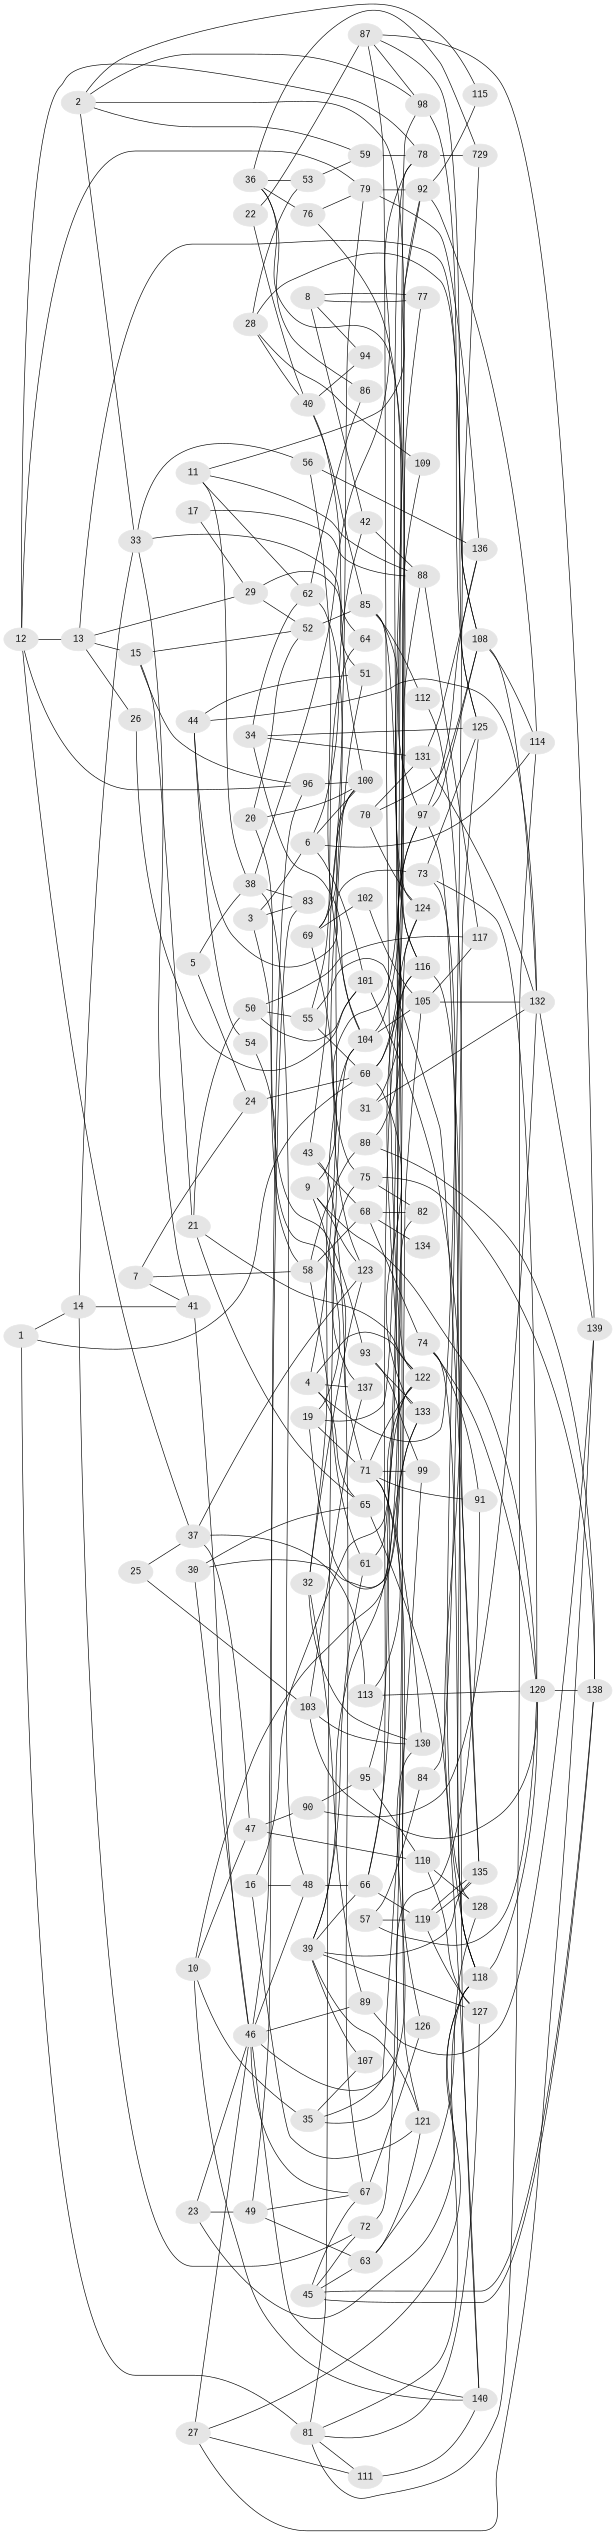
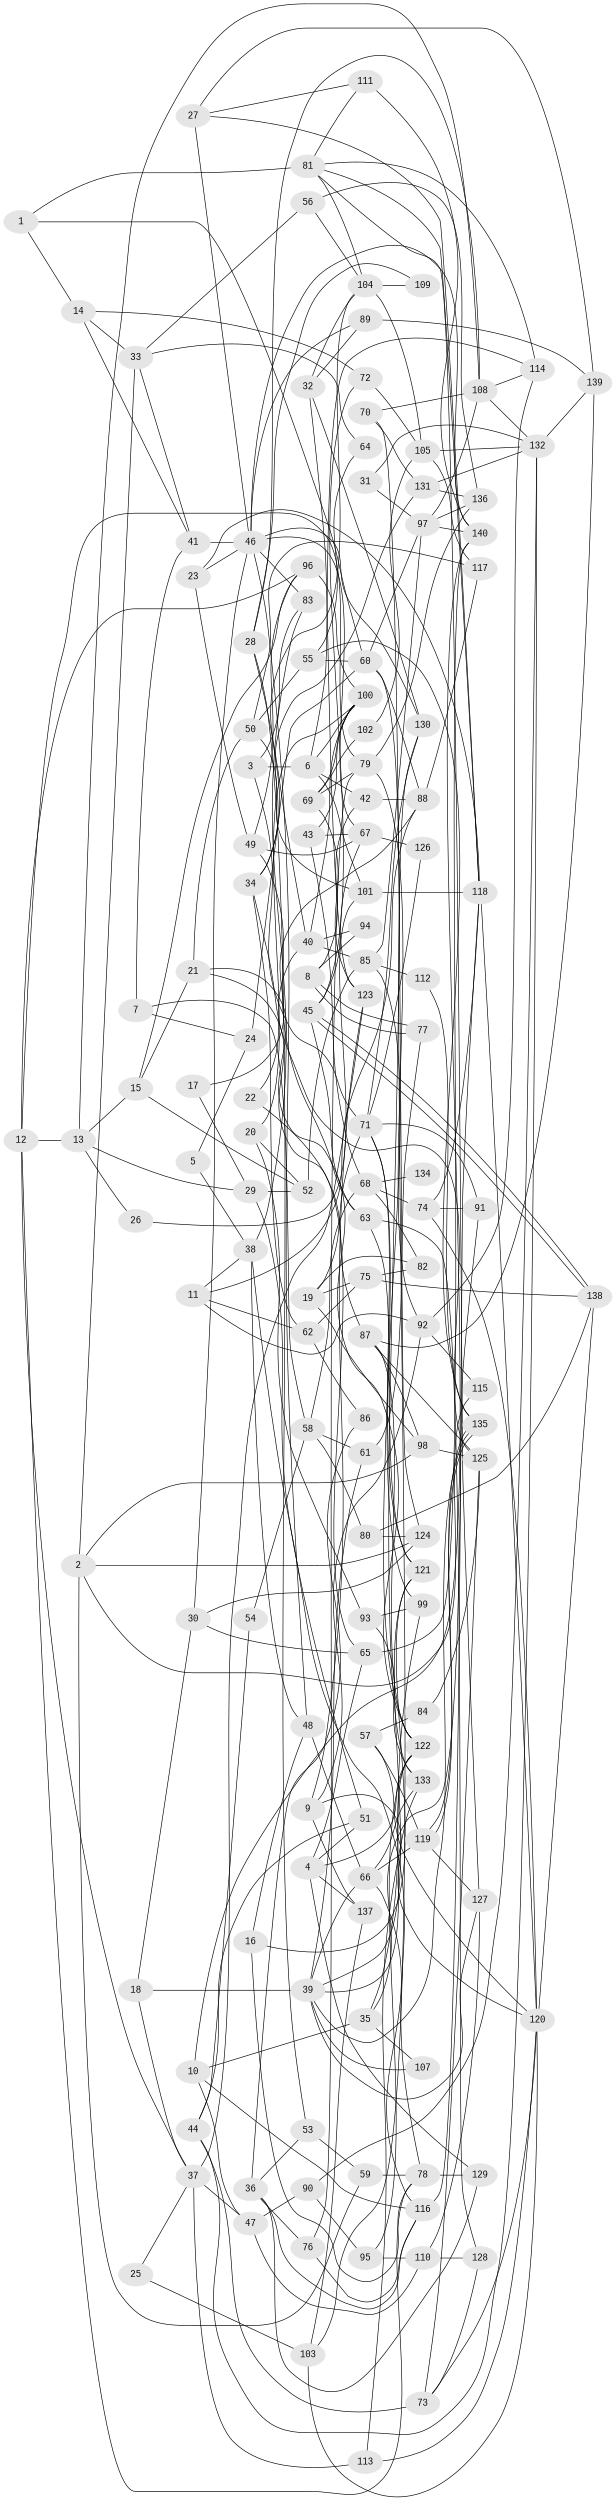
  graph {
    fontname="Liberation Mono"
    rankdir=LR
    node [color=gray90 fontname="Liberation Mono" style=filled]
    edge [fontname="Liberation Mono"]
    1
    14
    60
    81
    33
    41
    72
    88
    97
    133
    114
    118
    111
    104
    127
    2
    59
    98
    115
    124
    56
    64
    78
    125
    3
    6
    71
    83
    42
    100
    101
    122
    130
    99
    126
    91
    4
    51
    65
-   129 [label=729]
+   129
    137
    140
    5
    24
    38
    48
    7
    58
    46
    61
    68
    80
    8
    77
    94
    9
    92
    120
    123
    138
    10
    35
    47
    116
    107
    90
    110
    11
    62
    75
    86
    117
    12
    13
    37
    79
    96
    15
    26
    29
    108
    113
    136
    21
    52
    132
    105
    50
    85
    16
    121
    66
    17
+   18
    30
    39
    135
    19
    82
    20
    93
    55
    22
    40
    87
    139
    23
    49
    89
    67
    63
    25
    103
    27
    28
    53
    109
    31
    32
    34
    131
    36
    76
    119
    112
    43
    134
    74
    44
    54
    73
    128
    45
    95
    57
    84
    69
    102
    70
    1 -- 14
    1 -- 60
    1 -- 81
    14 -- 33
    14 -- 41
    14 -- 72
    60 -- 88
    60 -- 97
    60 -- 133
    81 -- 114
    81 -- 118
    81 -- 111
    81 -- 104
    81 -- 127
    33 -- 41
    33 -- 56
    33 -- 64
    41 -- 46
    72 -- 105
    88 -- 117
    97 -- 140
    97 -- 108
    97 -- 136
    118 -- 120
    111 -- 140
    104 -- 105
    104 -- 109
    2 -- 33
    2 -- 59
    2 -- 98
    2 -- 115
    2 -- 124
    59 -- 78
    98 -- 125
    56 -- 104
    56 -- 136
    78 -- 129
    3 -- 6
    3 -- 71
    3 -- 83
    6 -- 114
    6 -- 42
    6 -- 100
    6 -- 101
    71 -- 122
    71 -- 130
    71 -- 99
    71 -- 126
    71 -- 91
    42 -- 88
    101 -- 118
    4 -- 122
    4 -- 51
    4 -- 65
    4 -- 129
    4 -- 137
    65 -- 140
    5 -- 24
    5 -- 38
    24 -- 60
    38 -- 78
    38 -- 83
    38 -- 48
    48 -- 66
    7 -- 41
    7 -- 24
    7 -- 58
    58 -- 61
    58 -- 68
    58 -- 80
    46 -- 83
    46 -- 130
    46 -- 140
    46 -- 48
    46 -- 89
    46 -- 67
    61 -- 77
    68 -- 82
    68 -- 134
    68 -- 74
    80 -- 124
    80 -- 138
    8 -- 42
    8 -- 77
    8 -- 77
    8 -- 94
    9 -- 137
    9 -- 92
    9 -- 120
    9 -- 123
    92 -- 114
    92 -- 115
    120 -- 138
    10 -- 140
    10 -- 35
    10 -- 47
    10 -- 116
    35 -- 99
    35 -- 91
    35 -- 107
    47 -- 90
    47 -- 110
    116 -- 118
    90 -- 132
    90 -- 95
    110 -- 127
    110 -- 128
    11 -- 88
    11 -- 38
    11 -- 92
    11 -- 62
    62 -- 75
    62 -- 86
    75 -- 138
    75 -- 82
    12 -- 78
    12 -- 13
    12 -- 37
    12 -- 79
    12 -- 96
    13 -- 15
    13 -- 26
    13 -- 29
    13 -- 108
    37 -- 123
    37 -- 47
    37 -- 113
    79 -- 92
    79 -- 136
    96 -- 100
    15 -- 96
    15 -- 21
    15 -- 52
    26 -- 101
    29 -- 51
    29 -- 52
    108 -- 114
    108 -- 132
    113 -- 133
    113 -- 120
    21 -- 122
    21 -- 65
    21 -- 50
    52 -- 85
    132 -- 139
    105 -- 117
    105 -- 132
    50 -- 101
    50 -- 117
    50 -- 55
    85 -- 97
    85 -- 121
    85 -- 112
    16 -- 78
    16 -- 48
    16 -- 121
    66 -- 133
    66 -- 116
    66 -- 119
    17 -- 88
    17 -- 29
+   18 -- 37
+   18 -- 30
+   18 -- 39
    30 -- 124
    30 -- 65
    30 -- 46
    39 -- 127
    39 -- 122
    39 -- 61
    39 -- 107
    39 -- 121
    39 -- 66
    39 -- 135
    19 -- 98
    19 -- 71
    19 -- 75
    19 -- 82
    20 -- 100
    20 -- 52
    20 -- 93
    93 -- 133
    93 -- 99
    55 -- 60
    55 -- 64
    55 -- 135
    22 -- 40
    22 -- 87
    40 -- 100
    40 -- 94
    40 -- 85
    87 -- 98
    87 -- 125
    87 -- 122
    87 -- 139
    23 -- 118
    23 -- 46
    23 -- 49
    49 -- 96
    49 -- 67
    49 -- 63
    89 -- 139
    67 -- 126
    63 -- 121
    63 -- 128
    25 -- 37
    25 -- 103
    103 -- 130
    103 -- 137
    103 -- 120
    27 -- 118
    27 -- 111
    27 -- 46
    27 -- 139
    28 -- 108
    28 -- 40
    28 -- 53
    28 -- 109
    53 -- 59
    31 -- 97
    31 -- 132
    32 -- 104
    32 -- 130
    32 -- 123
    32 -- 89
    34 -- 104
    34 -- 125
    34 -- 62
    34 -- 131
    131 -- 136
    131 -- 132
    36 -- 129
    36 -- 116
    36 -- 86
    36 -- 53
    36 -- 76
    76 -- 116
    76 -- 79
    119 -- 127
    119 -- 135
    119 -- 135
    112 -- 135
    43 -- 100
    43 -- 68
    43 -- 67
    74 -- 118
    74 -- 91
    74 -- 120
    44 -- 51
    44 -- 132
    44 -- 54
    44 -- 73
    54 -- 58
    73 -- 125
    73 -- 120
    73 -- 128
    45 -- 72
    45 -- 138
    45 -- 138
    45 -- 67
    45 -- 63
    95 -- 122
    95 -- 110
    57 -- 120
    57 -- 119
    57 -- 84
    84 -- 125
    69 -- 100
    69 -- 123
    69 -- 79
    69 -- 102
    102 -- 105
    70 -- 124
    70 -- 108
    70 -- 131
  }
